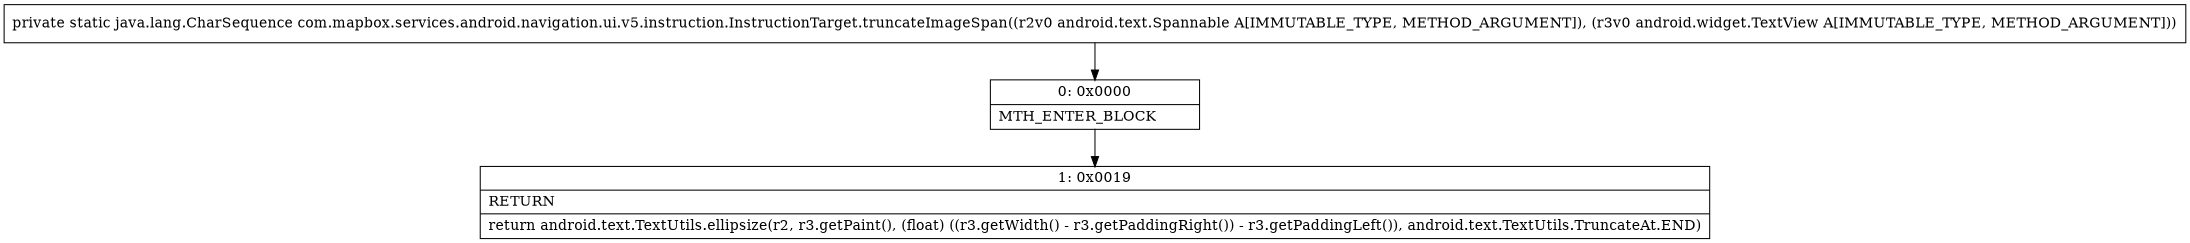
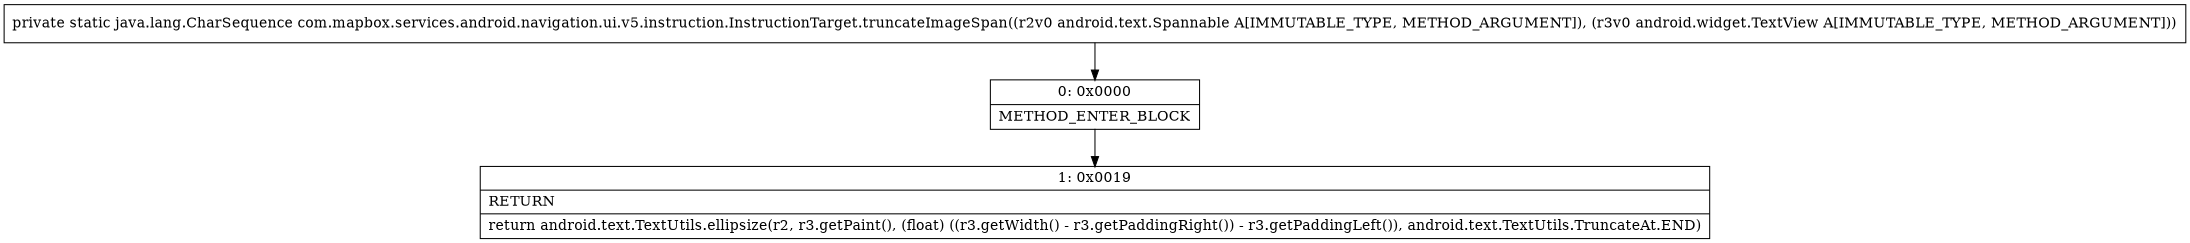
  digraph {
    node [shape=record]
-   n1 [label="{0\:\ 0x0000|MTH_ENTER_BLOCK\l}"]
+   n1 [label="{0\:\ 0x0000|METHOD_ENTER_BLOCK\l}"]
    n2 [label="{1\:\ 0x0019|RETURN\l|return android.text.TextUtils.ellipsize(r2, r3.getPaint(), (float) ((r3.getWidth() \- r3.getPaddingRight()) \- r3.getPaddingLeft()), android.text.TextUtils.TruncateAt.END)\l}"]
    n3 [label="{private static java.lang.CharSequence com.mapbox.services.android.navigation.ui.v5.instruction.InstructionTarget.truncateImageSpan((r2v0 android.text.Spannable A[IMMUTABLE_TYPE, METHOD_ARGUMENT]), (r3v0 android.widget.TextView A[IMMUTABLE_TYPE, METHOD_ARGUMENT])) }"]
    n1 -> n2
    n3 -> n1
  }
